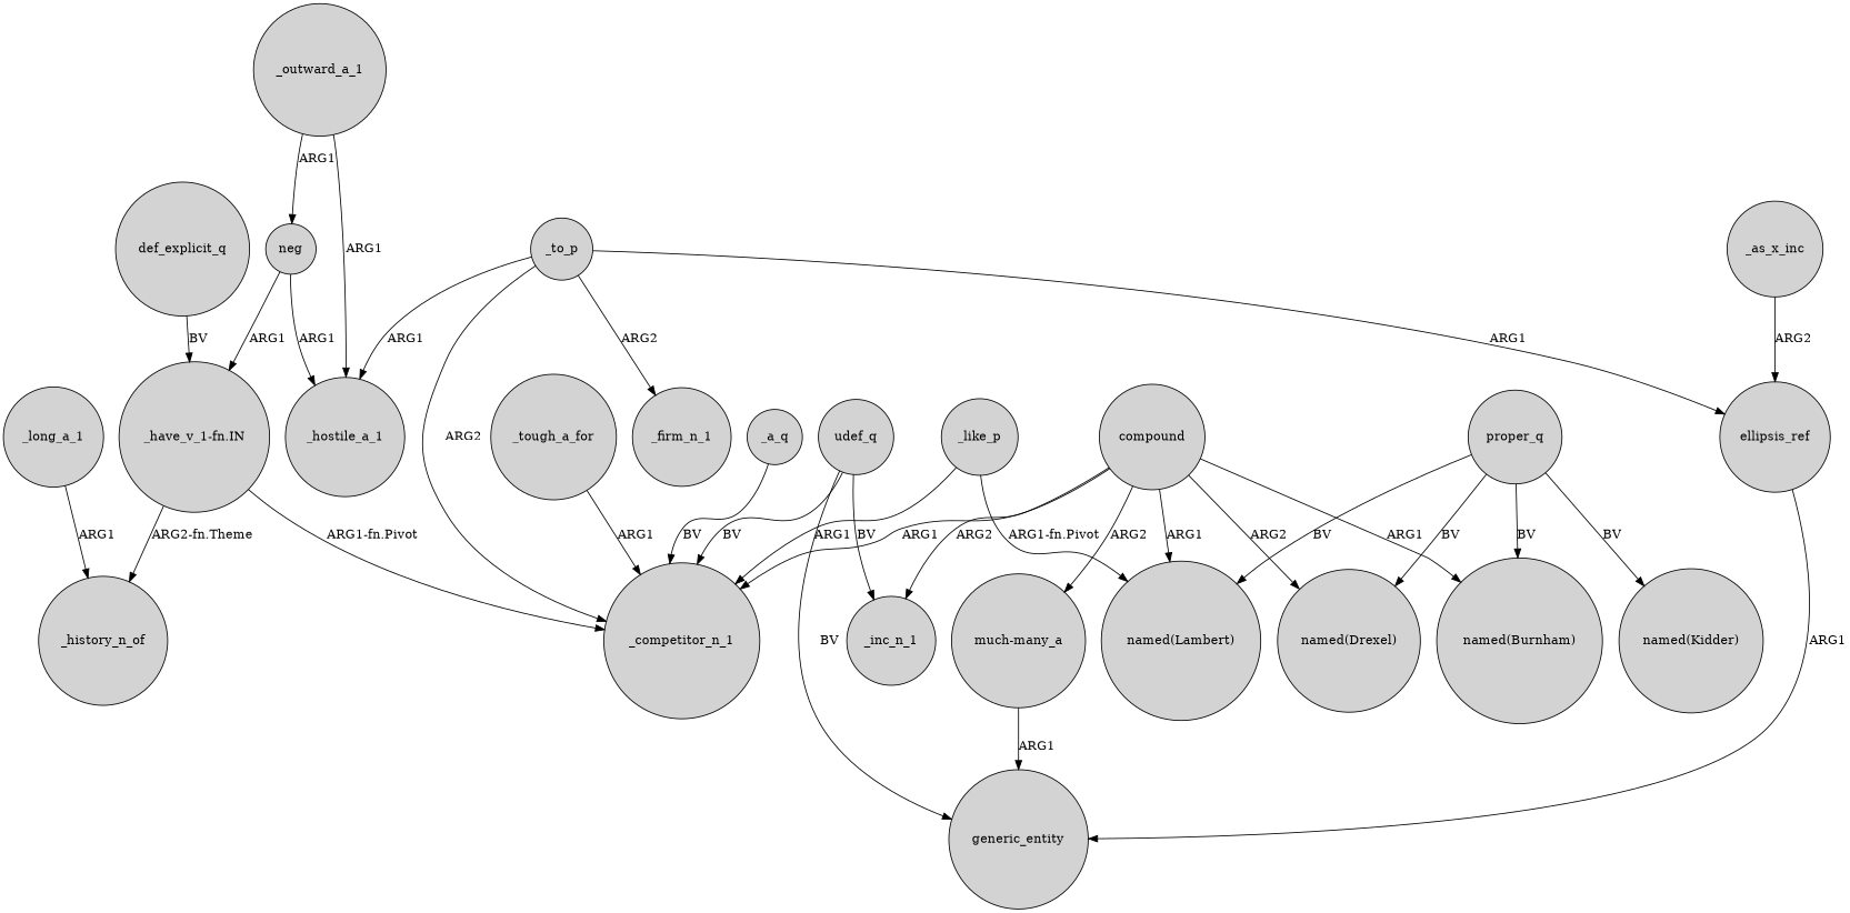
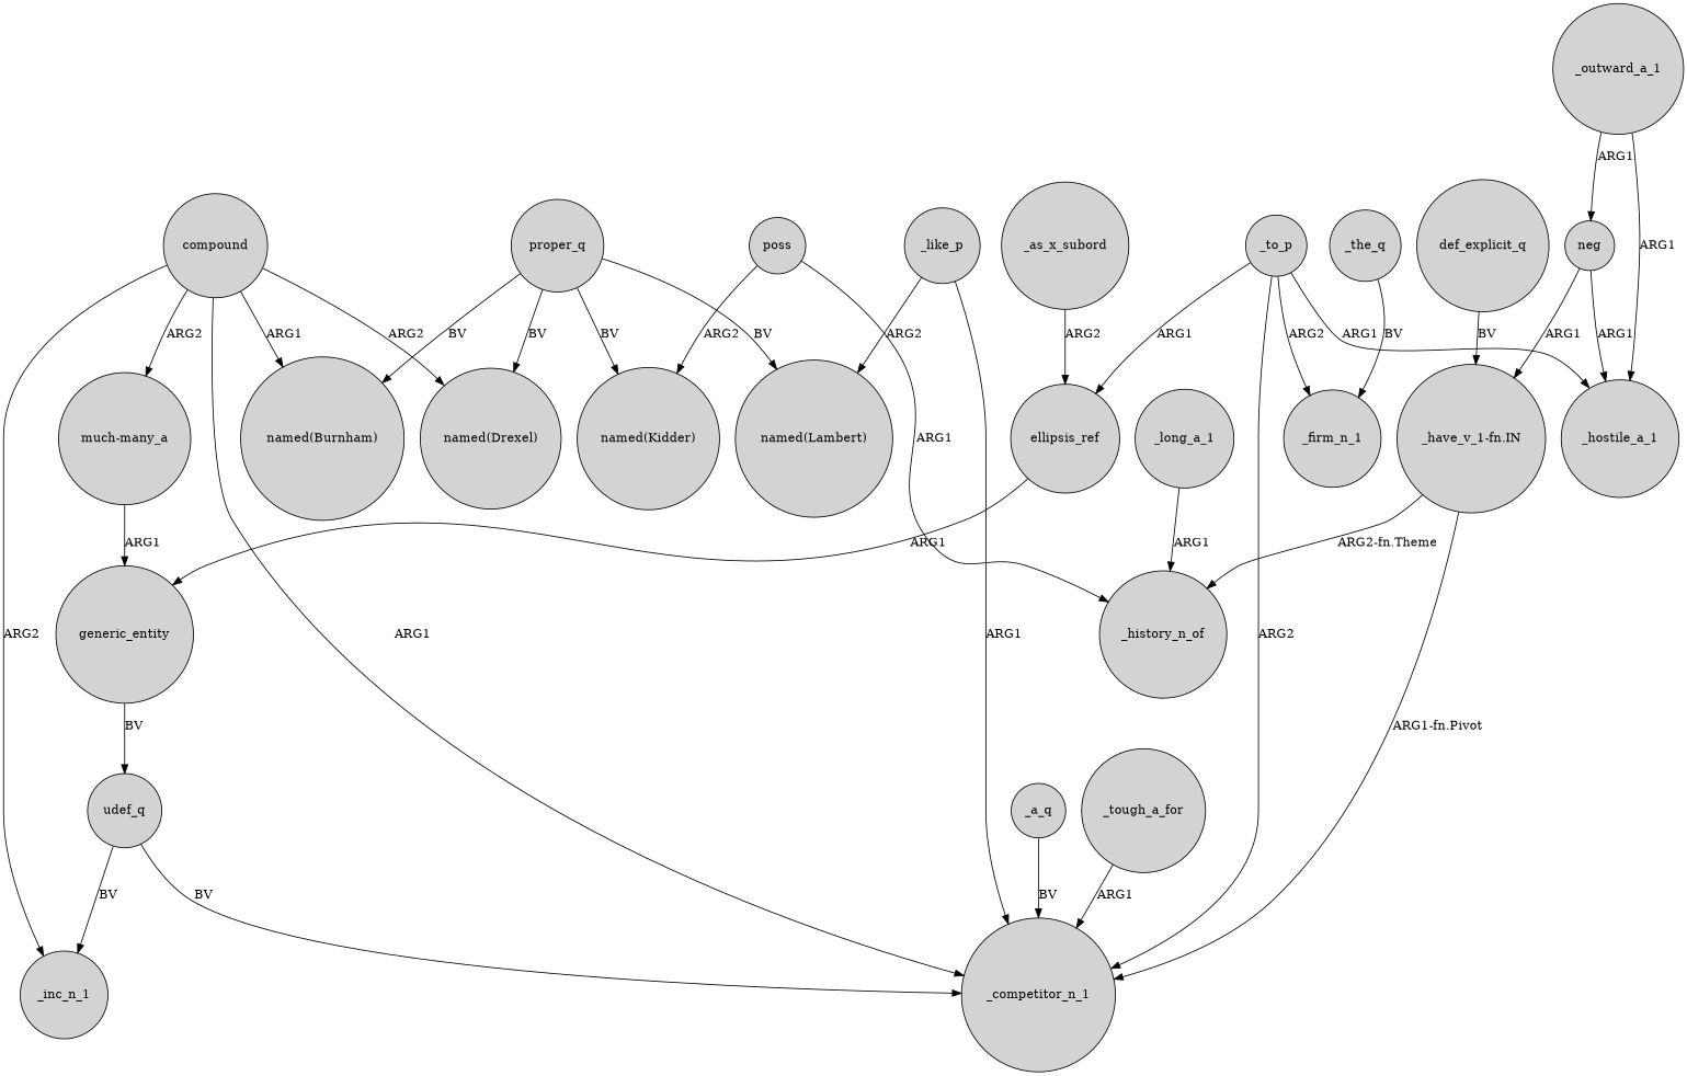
  digraph {
    node [shape=circle style=filled]
    compound
    _inc_n_1
    _competitor_n_1
    "named(Lambert)"
    "named(Drexel)"
    "named(Burnham)"
    "much-many_a"
+   poss
    "named(Kidder)"
    _history_n_of
    udef_q
    generic_entity
    def_explicit_q
    "_have_v_1-fn.IN"
    neg
    _hostile_a_1
    _a_q
    proper_q
-   _as_x_subord [label=_as_x_inc]
+   _as_x_subord
    ellipsis_ref
    _like_p
    _to_p
    _firm_n_1
    _outward_a_1
    _long_a_1
    _tough_a_for
+   _the_q
    compound -> _inc_n_1 [label=ARG2]
    compound -> _competitor_n_1 [label=ARG1]
-   compound -> "named(Lambert)" [label=ARG1]
    compound -> "named(Drexel)" [label=ARG2]
    compound -> "named(Burnham)" [label=ARG1]
    compound -> "much-many_a" [label=ARG2]
    "much-many_a" -> generic_entity [label=ARG1]
+   poss -> "named(Kidder)" [label=ARG2]
+   poss -> _history_n_of [label=ARG1]
    udef_q -> _inc_n_1 [label=BV]
    udef_q -> _competitor_n_1 [label=BV]
-   udef_q -> generic_entity [label=BV]
+   generic_entity -> udef_q [label=BV]
    def_explicit_q -> "_have_v_1-fn.IN" [label=BV]
    "_have_v_1-fn.IN" -> _competitor_n_1 [label="ARG1-fn.Pivot"]
    "_have_v_1-fn.IN" -> _history_n_of [label="ARG2-fn.Theme"]
    neg -> "_have_v_1-fn.IN" [label=ARG1]
    neg -> _hostile_a_1 [label=ARG1]
    _a_q -> _competitor_n_1 [label=BV]
    proper_q -> "named(Lambert)" [label=BV]
    proper_q -> "named(Drexel)" [label=BV]
    proper_q -> "named(Burnham)" [label=BV]
    proper_q -> "named(Kidder)" [label=BV]
    _as_x_subord -> ellipsis_ref [label=ARG2]
    ellipsis_ref -> generic_entity [label=ARG1]
    _like_p -> _competitor_n_1 [label=ARG1]
-   _like_p -> "named(Lambert)" [label="ARG1-fn.Pivot"]
+   _like_p -> "named(Lambert)" [label=ARG2]
    _to_p -> _competitor_n_1 [label=ARG2]
    _to_p -> _hostile_a_1 [label=ARG1]
    _to_p -> ellipsis_ref [label=ARG1]
    _to_p -> _firm_n_1 [label=ARG2]
    _outward_a_1 -> neg [label=ARG1]
    _outward_a_1 -> _hostile_a_1 [label=ARG1]
    _long_a_1 -> _history_n_of [label=ARG1]
    _tough_a_for -> _competitor_n_1 [label=ARG1]
+   _the_q -> _firm_n_1 [label=BV]
  }
